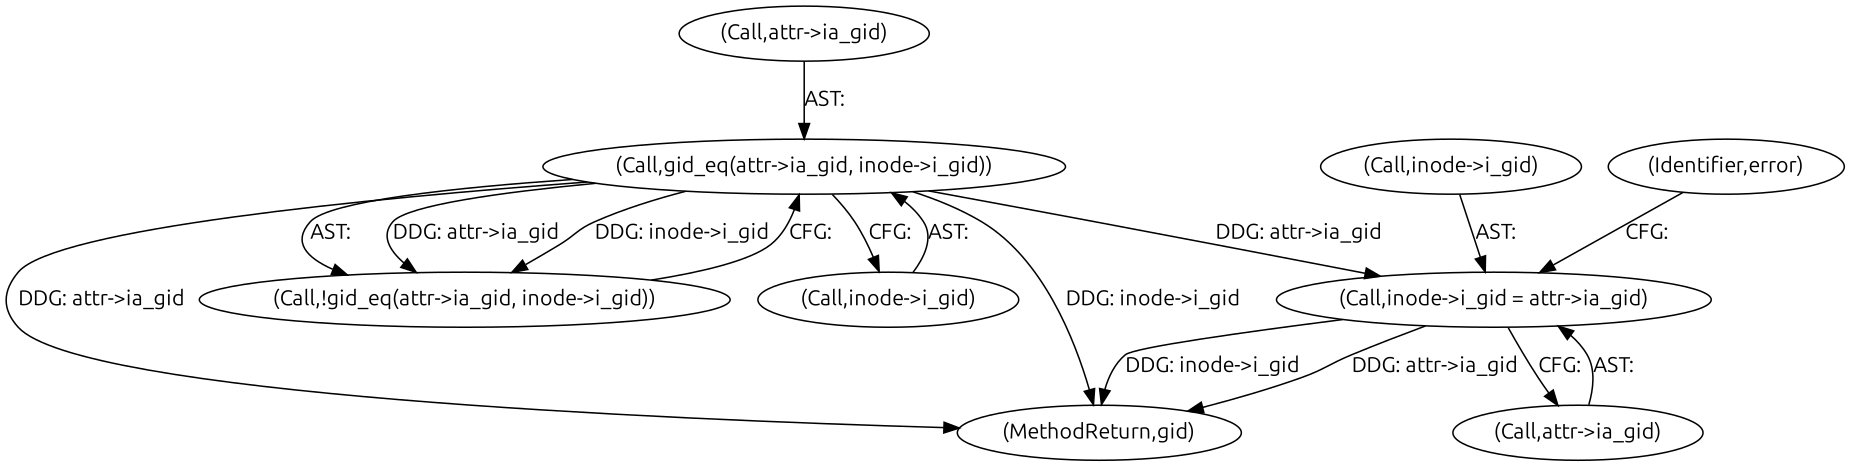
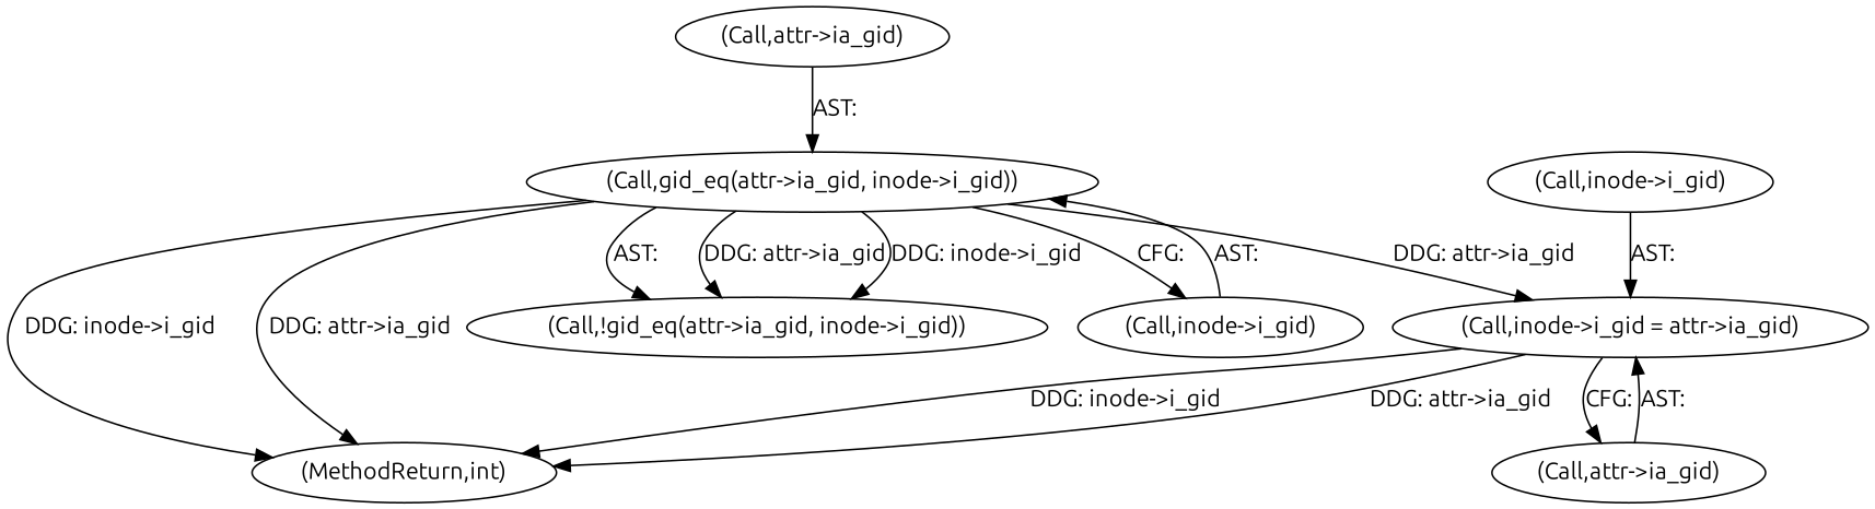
  digraph {
    fontname=Ubuntu
    node [fontname=Ubuntu]
    edge [fontname=Ubuntu]
    n1 [label="(Call,inode->i_gid = attr->ia_gid)"]
    n2 [label="(Call,attr->ia_gid)"]
-   n3 [label="(MethodReturn,gid)"]
+   n3 [label="(MethodReturn,int)"]
    n4 [label="(Call,gid_eq(attr->ia_gid, inode->i_gid))"]
    n5 [label="(Call,!gid_eq(attr->ia_gid, inode->i_gid))"]
    n6 [label="(Call,inode->i_gid)"]
    n7 [label="(Call,inode->i_gid)"]
-   n8 [label="(Identifier,error)"]
    n9 [label="(Call,attr->ia_gid)"]
    n1 -> n2 [label="CFG: "]
    n1 -> n3 [label="DDG: inode->i_gid"]
    n1 -> n3 [label="DDG: attr->ia_gid"]
    n2 -> n1 [label="AST: "]
    n4 -> n1 [label="DDG: attr->ia_gid"]
    n4 -> n3 [label="DDG: inode->i_gid"]
    n4 -> n3 [label="DDG: attr->ia_gid"]
    n4 -> n5 [label="AST: "]
    n4 -> n5 [label="DDG: attr->ia_gid"]
    n4 -> n5 [label="DDG: inode->i_gid"]
    n4 -> n6 [label="CFG: "]
-   n5 -> n4 [label="CFG: "]
    n6 -> n4 [label="AST: "]
    n7 -> n1 [label="AST: "]
-   n8 -> n1 [label="CFG: "]
    n9 -> n4 [label="AST: "]
  }
